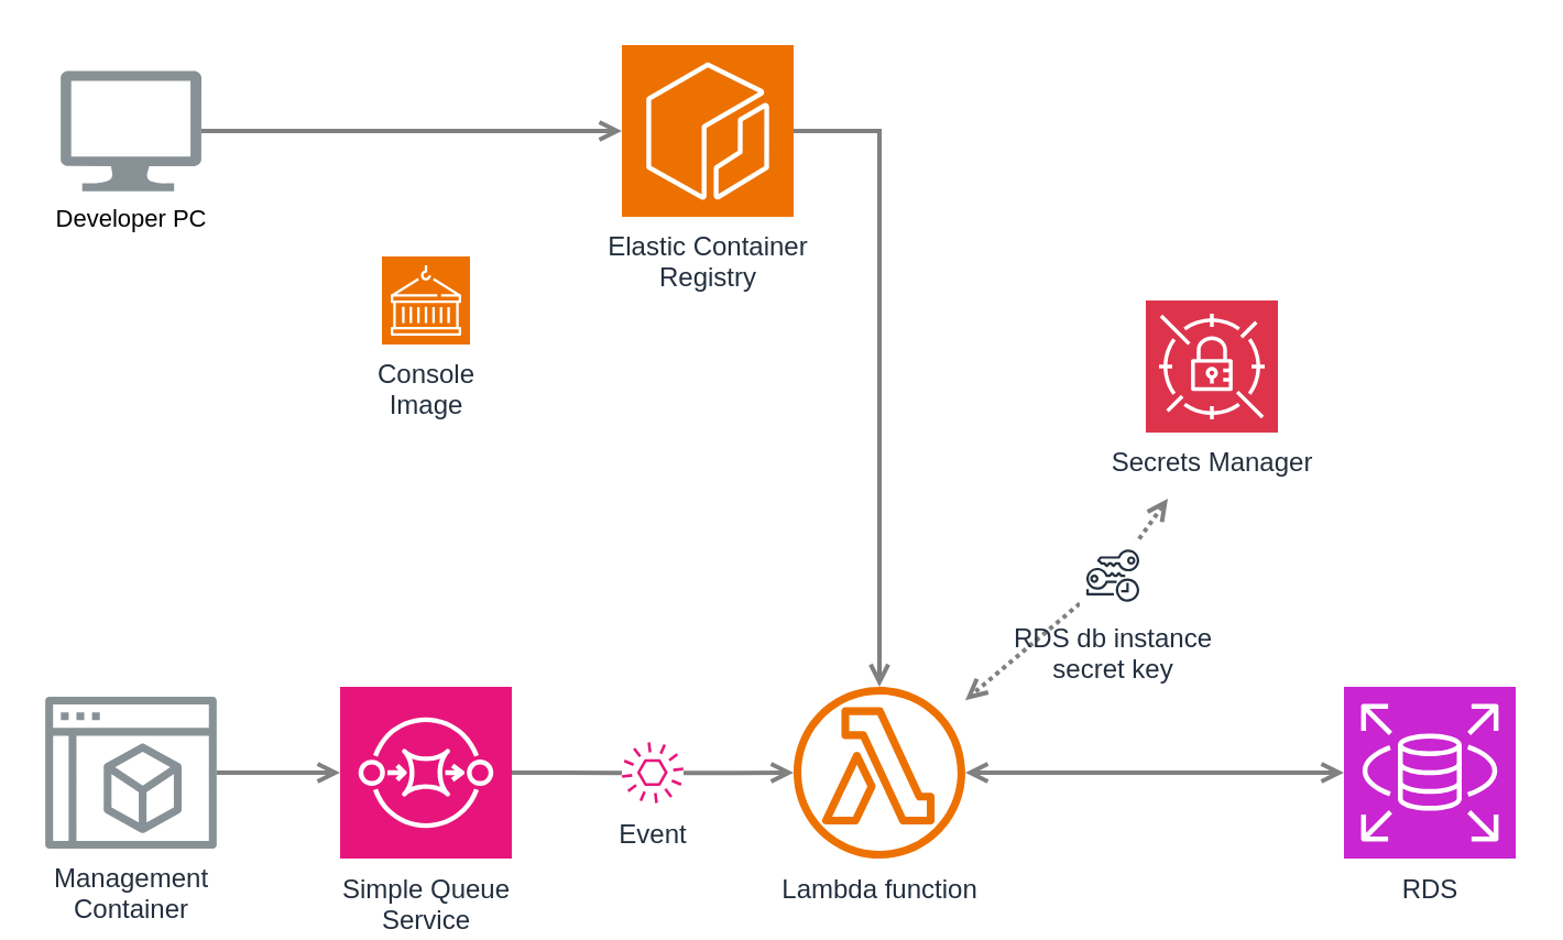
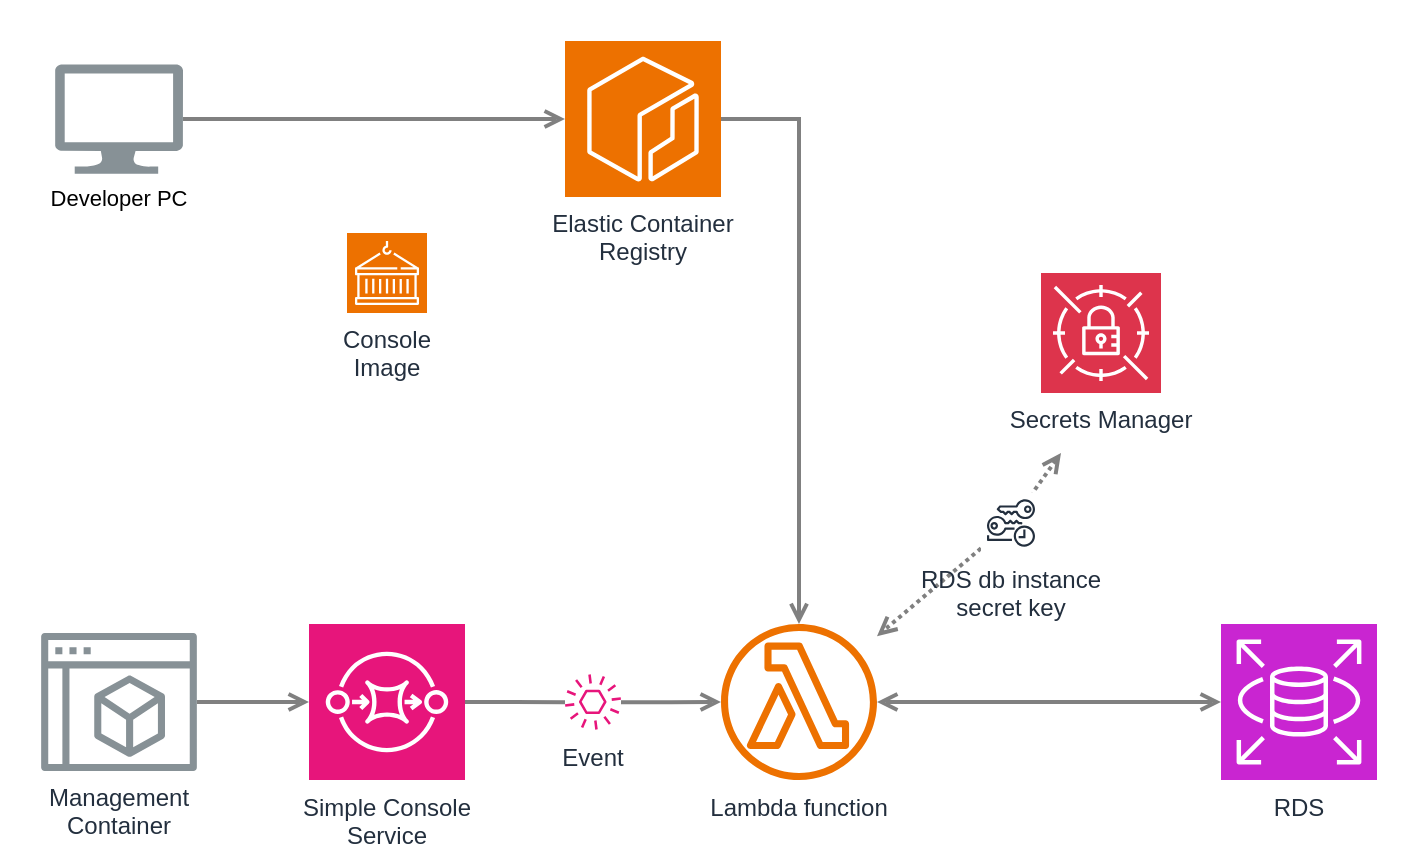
  <mxCell id="0" />
  <mxCell id="1" parent="0" />
  <mxCell id="2" style="edgeStyle=orthogonalEdgeStyle;shape=connector;rounded=0;orthogonalLoop=1;jettySize=auto;html=1;labelBackgroundColor=default;strokeColor=#808080;strokeWidth=2;align=center;verticalAlign=middle;fontFamily=Helvetica;fontSize=11;fontColor=default;startArrow=none;startFill=0;endArrow=open;endFill=0;exitX=1;exitY=0.5;exitDx=0;exitDy=0;exitPerimeter=0;" edge="1" parent="1" source="6" target="4"><mxGeometry relative="1" as="geometry" /></mxCell>
  <mxCell id="3" style="edgeStyle=orthogonalEdgeStyle;shape=connector;rounded=0;orthogonalLoop=1;jettySize=auto;html=1;labelBackgroundColor=default;strokeColor=#808080;strokeWidth=2;align=center;verticalAlign=middle;fontFamily=Helvetica;fontSize=11;fontColor=default;startArrow=open;startFill=0;endArrow=open;endFill=0;" edge="1" parent="1" source="4" target="5"><mxGeometry relative="1" as="geometry" /></mxCell>
  <mxCell id="4" value="Lambda function" style="sketch=0;outlineConnect=0;fontColor=#232F3E;gradientColor=none;fillColor=#ED7100;strokeColor=none;dashed=0;verticalLabelPosition=bottom;verticalAlign=top;align=center;html=1;fontSize=12;fontStyle=0;aspect=fixed;pointerEvents=1;shape=mxgraph.aws4.lambda_function;" vertex="1" parent="1"><mxGeometry x="360" y="311.5" width="78" height="78" as="geometry" /></mxCell>
  <mxCell id="5" value="RDS" style="sketch=0;points=[[0,0,0],[0.25,0,0],[0.5,0,0],[0.75,0,0],[1,0,0],[0,1,0],[0.25,1,0],[0.5,1,0],[0.75,1,0],[1,1,0],[0,0.25,0],[0,0.5,0],[0,0.75,0],[1,0.25,0],[1,0.5,0],[1,0.75,0]];outlineConnect=0;fontColor=#232F3E;fillColor=#C925D1;strokeColor=#ffffff;dashed=0;verticalLabelPosition=bottom;verticalAlign=top;align=center;html=1;fontSize=12;fontStyle=0;aspect=fixed;shape=mxgraph.aws4.resourceIcon;resIcon=mxgraph.aws4.rds;fontFamily=Helvetica;" vertex="1" parent="1"><mxGeometry x="610" y="311.5" width="78" height="78" as="geometry" /></mxCell>
  <mxCell id="6" value="Elastic Container&lt;br&gt;Registry" style="sketch=0;points=[[0,0,0],[0.25,0,0],[0.5,0,0],[0.75,0,0],[1,0,0],[0,1,0],[0.25,1,0],[0.5,1,0],[0.75,1,0],[1,1,0],[0,0.25,0],[0,0.5,0],[0,0.75,0],[1,0.25,0],[1,0.5,0],[1,0.75,0]];outlineConnect=0;fontColor=#232F3E;fillColor=#ED7100;strokeColor=#ffffff;dashed=0;verticalLabelPosition=bottom;verticalAlign=top;align=center;html=1;fontSize=12;fontStyle=0;aspect=fixed;shape=mxgraph.aws4.resourceIcon;resIcon=mxgraph.aws4.ecr;fontFamily=Helvetica;" vertex="1" parent="1"><mxGeometry x="282" y="20" width="78" height="78" as="geometry" /></mxCell>
  <mxCell id="7" value="Console &lt;br&gt;Image" style="sketch=0;points=[[0,0,0],[0.25,0,0],[0.5,0,0],[0.75,0,0],[1,0,0],[0,1,0],[0.25,1,0],[0.5,1,0],[0.75,1,0],[1,1,0],[0,0.25,0],[0,0.5,0],[0,0.75,0],[1,0.25,0],[1,0.5,0],[1,0.75,0]];outlineConnect=0;fontColor=#232F3E;fillColor=#ED7100;strokeColor=#ffffff;dashed=0;verticalLabelPosition=bottom;verticalAlign=top;align=center;html=1;fontSize=12;fontStyle=0;aspect=fixed;shape=mxgraph.aws4.resourceIcon;resIcon=mxgraph.aws4.containers;fontFamily=Helvetica;" vertex="1" parent="1"><mxGeometry x="173" y="116" width="40" height="40" as="geometry" /></mxCell>
  <mxCell id="8" style="edgeStyle=orthogonalEdgeStyle;shape=connector;rounded=0;orthogonalLoop=1;jettySize=auto;html=1;labelBackgroundColor=default;strokeColor=#808080;strokeWidth=2;align=center;verticalAlign=middle;fontFamily=Helvetica;fontSize=11;fontColor=default;startArrow=none;startFill=0;endArrow=open;endFill=0;exitX=1;exitY=0.5;exitDx=0;exitDy=0;exitPerimeter=0;" edge="1" parent="1" source="20" target="6"><mxGeometry relative="1" as="geometry"><mxPoint x="98" y="59.1" as="sourcePoint" /></mxGeometry></mxCell>
  <mxCell id="9" value="" style="shape=image;html=1;verticalAlign=top;verticalLabelPosition=bottom;labelBackgroundColor=#ffffff;imageAspect=0;aspect=fixed;image=https://cdn4.iconfinder.com/data/icons/scripting-and-programming-languages/512/660277-Python_logo-128.png;fontFamily=Helvetica;fontSize=11;fontColor=default;" vertex="1" parent="1"><mxGeometry x="168" y="80" width="50" height="50" as="geometry" /></mxCell>
  <mxCell id="10" style="shape=connector;rounded=0;orthogonalLoop=1;jettySize=auto;html=1;labelBackgroundColor=default;strokeColor=#808080;strokeWidth=2;align=center;verticalAlign=middle;fontFamily=Helvetica;fontSize=11;fontColor=default;startArrow=none;startFill=0;endArrow=open;endFill=0;dashed=1;dashPattern=1 1;" edge="1" parent="1" source="19" target="4"><mxGeometry relative="1" as="geometry"><mxPoint x="450" y="316" as="targetPoint" /><mxPoint x="490" y="246" as="sourcePoint" /></mxGeometry></mxCell>
  <mxCell id="11" value="Secrets Manager" style="sketch=0;points=[[0,0,0],[0.25,0,0],[0.5,0,0],[0.75,0,0],[1,0,0],[0,1,0],[0.25,1,0],[0.5,1,0],[0.75,1,0],[1,1,0],[0,0.25,0],[0,0.5,0],[0,0.75,0],[1,0.25,0],[1,0.5,0],[1,0.75,0]];outlineConnect=0;fontColor=#232F3E;fillColor=#DD344C;strokeColor=#ffffff;dashed=0;verticalLabelPosition=bottom;verticalAlign=top;align=center;html=1;fontSize=12;fontStyle=0;aspect=fixed;shape=mxgraph.aws4.resourceIcon;resIcon=mxgraph.aws4.secrets_manager;fontFamily=Helvetica;" vertex="1" parent="1"><mxGeometry x="520" y="136" width="60" height="60" as="geometry" /></mxCell>
  <mxCell id="12" style="edgeStyle=orthogonalEdgeStyle;shape=connector;rounded=0;orthogonalLoop=1;jettySize=auto;html=1;labelBackgroundColor=default;strokeColor=#808080;strokeWidth=2;align=center;verticalAlign=middle;fontFamily=Helvetica;fontSize=11;fontColor=default;startArrow=none;startFill=0;endArrow=open;endFill=0;" edge="1" parent="1" source="17" target="4"><mxGeometry relative="1" as="geometry" /></mxCell>
- <mxCell id="13" value="Simple Queue&lt;br&gt;Service" style="sketch=0;points=[[0,0,0],[0.25,0,0],[0.5,0,0],[0.75,0,0],[1,0,0],[0,1,0],[0.25,1,0],[0.5,1,0],[0.75,1,0],[1,1,0],[0,0.25,0],[0,0.5,0],[0,0.75,0],[1,0.25,0],[1,0.5,0],[1,0.75,0]];outlineConnect=0;fontColor=#232F3E;fillColor=#E7157B;strokeColor=#ffffff;dashed=0;verticalLabelPosition=bottom;verticalAlign=top;align=center;html=1;fontSize=12;fontStyle=0;aspect=fixed;shape=mxgraph.aws4.resourceIcon;resIcon=mxgraph.aws4.sqs;" vertex="1" parent="1"><mxGeometry x="154" y="311.5" width="78" height="78" as="geometry" /></mxCell>
+ <mxCell id="13" value="Simple Console&lt;br&gt;Service" style="sketch=0;points=[[0,0,0],[0.25,0,0],[0.5,0,0],[0.75,0,0],[1,0,0],[0,1,0],[0.25,1,0],[0.5,1,0],[0.75,1,0],[1,1,0],[0,0.25,0],[0,0.5,0],[0,0.75,0],[1,0.25,0],[1,0.5,0],[1,0.75,0]];outlineConnect=0;fontColor=#232F3E;fillColor=#E7157B;strokeColor=#ffffff;dashed=0;verticalLabelPosition=bottom;verticalAlign=top;align=center;html=1;fontSize=12;fontStyle=0;aspect=fixed;shape=mxgraph.aws4.resourceIcon;resIcon=mxgraph.aws4.sqs;" vertex="1" parent="1"><mxGeometry x="154" y="311.5" width="78" height="78" as="geometry" /></mxCell>
  <mxCell id="14" style="edgeStyle=orthogonalEdgeStyle;shape=connector;rounded=0;orthogonalLoop=1;jettySize=auto;html=1;labelBackgroundColor=default;strokeColor=#808080;strokeWidth=2;align=center;verticalAlign=middle;fontFamily=Helvetica;fontSize=11;fontColor=default;startArrow=none;startFill=0;endArrow=open;endFill=0;" edge="1" parent="1" source="15" target="13"><mxGeometry relative="1" as="geometry" /></mxCell>
  <mxCell id="15" value="Management&lt;br&gt;Container" style="sketch=0;outlineConnect=0;fontColor=#232F3E;gradientColor=none;fillColor=#879196;strokeColor=none;dashed=0;verticalLabelPosition=bottom;verticalAlign=top;align=center;html=1;fontSize=12;fontStyle=0;aspect=fixed;pointerEvents=1;shape=mxgraph.aws4.management_console2;fontFamily=Helvetica;" vertex="1" parent="1"><mxGeometry x="20" y="316" width="78" height="69" as="geometry" /></mxCell>
  <mxCell id="16" value="" style="edgeStyle=orthogonalEdgeStyle;shape=connector;rounded=0;orthogonalLoop=1;jettySize=auto;html=1;labelBackgroundColor=default;strokeColor=#808080;strokeWidth=2;align=center;verticalAlign=middle;fontFamily=Helvetica;fontSize=11;fontColor=default;startArrow=none;startFill=0;endArrow=none;endFill=0;" edge="1" parent="1" source="13" target="17"><mxGeometry relative="1" as="geometry"><mxPoint x="232" y="351" as="sourcePoint" /><mxPoint x="360" y="351" as="targetPoint" /></mxGeometry></mxCell>
  <mxCell id="17" value="Event" style="sketch=0;outlineConnect=0;fontColor=#232F3E;gradientColor=none;fillColor=#E7157B;strokeColor=none;dashed=0;verticalLabelPosition=bottom;verticalAlign=top;align=center;html=1;fontSize=12;fontStyle=0;aspect=fixed;pointerEvents=1;shape=mxgraph.aws4.event;fontFamily=Helvetica;" vertex="1" parent="1"><mxGeometry x="282" y="336.5" width="28" height="28" as="geometry" /></mxCell>
  <mxCell id="18" value="" style="shape=connector;rounded=0;orthogonalLoop=1;jettySize=auto;html=1;labelBackgroundColor=default;strokeColor=#808080;strokeWidth=2;align=center;verticalAlign=middle;fontFamily=Helvetica;fontSize=11;fontColor=default;startArrow=open;startFill=0;endArrow=none;endFill=0;dashed=1;dashPattern=1 1;" edge="1" parent="1" target="19"><mxGeometry relative="1" as="geometry"><mxPoint x="433" y="312" as="targetPoint" /><mxPoint x="530" y="226" as="sourcePoint" /></mxGeometry></mxCell>
  <mxCell id="19" value="RDS db instance&lt;br&gt;secret key" style="sketch=0;outlineConnect=0;fontColor=#232F3E;gradientColor=none;strokeColor=#232F3E;fillColor=#ffffff;dashed=0;verticalLabelPosition=bottom;verticalAlign=top;align=center;html=1;fontSize=12;fontStyle=0;aspect=fixed;shape=mxgraph.aws4.resourceIcon;resIcon=mxgraph.aws4.temporary_security_credential;fontFamily=Helvetica;" vertex="1" parent="1"><mxGeometry x="490" y="246" width="30" height="30" as="geometry" /></mxCell>
  <mxCell id="20" value="Developer PC" style="verticalLabelPosition=bottom;html=1;verticalAlign=top;align=center;strokeColor=none;fillColor=#879196;shape=mxgraph.azure.computer;pointerEvents=1;fontFamily=Helvetica;fontSize=11;fontColor=default;fillStyle=auto;" vertex="1" parent="1"><mxGeometry x="27" y="31.63" width="64" height="54.75" as="geometry" /></mxCell>
